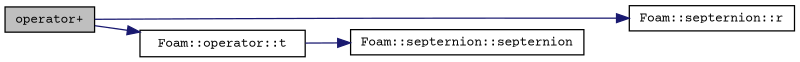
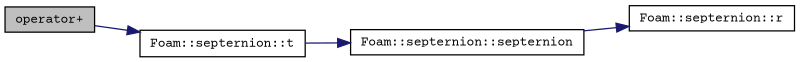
  digraph {
    fontname="Courier Prime"
    rankdir=LR
    node [color=black fontname="Courier Prime" fontsize=10 shape=record]
    edge [color=midnightblue fontname="Courier Prime" fontsize=10 labelfontname=FreeSans labelfontsize=10 style=solid]
    n1 [fillcolor=grey75 fontcolor=black height=0.2 label="operator+" style=filled width=0.4]
    n2 [height=0.2 label="Foam::septernion::r" width=0.4]
-   n3 [height=0.2 label="Foam::operator::t" width=0.4]
+   n3 [height=0.2 label="Foam::septernion::t" width=0.4]
    n4 [height=0.2 label="Foam::septernion::septernion" width=0.4]
-   n1 -> n2
+   n4 -> n2
    n1 -> n3
    n3 -> n4
  }
